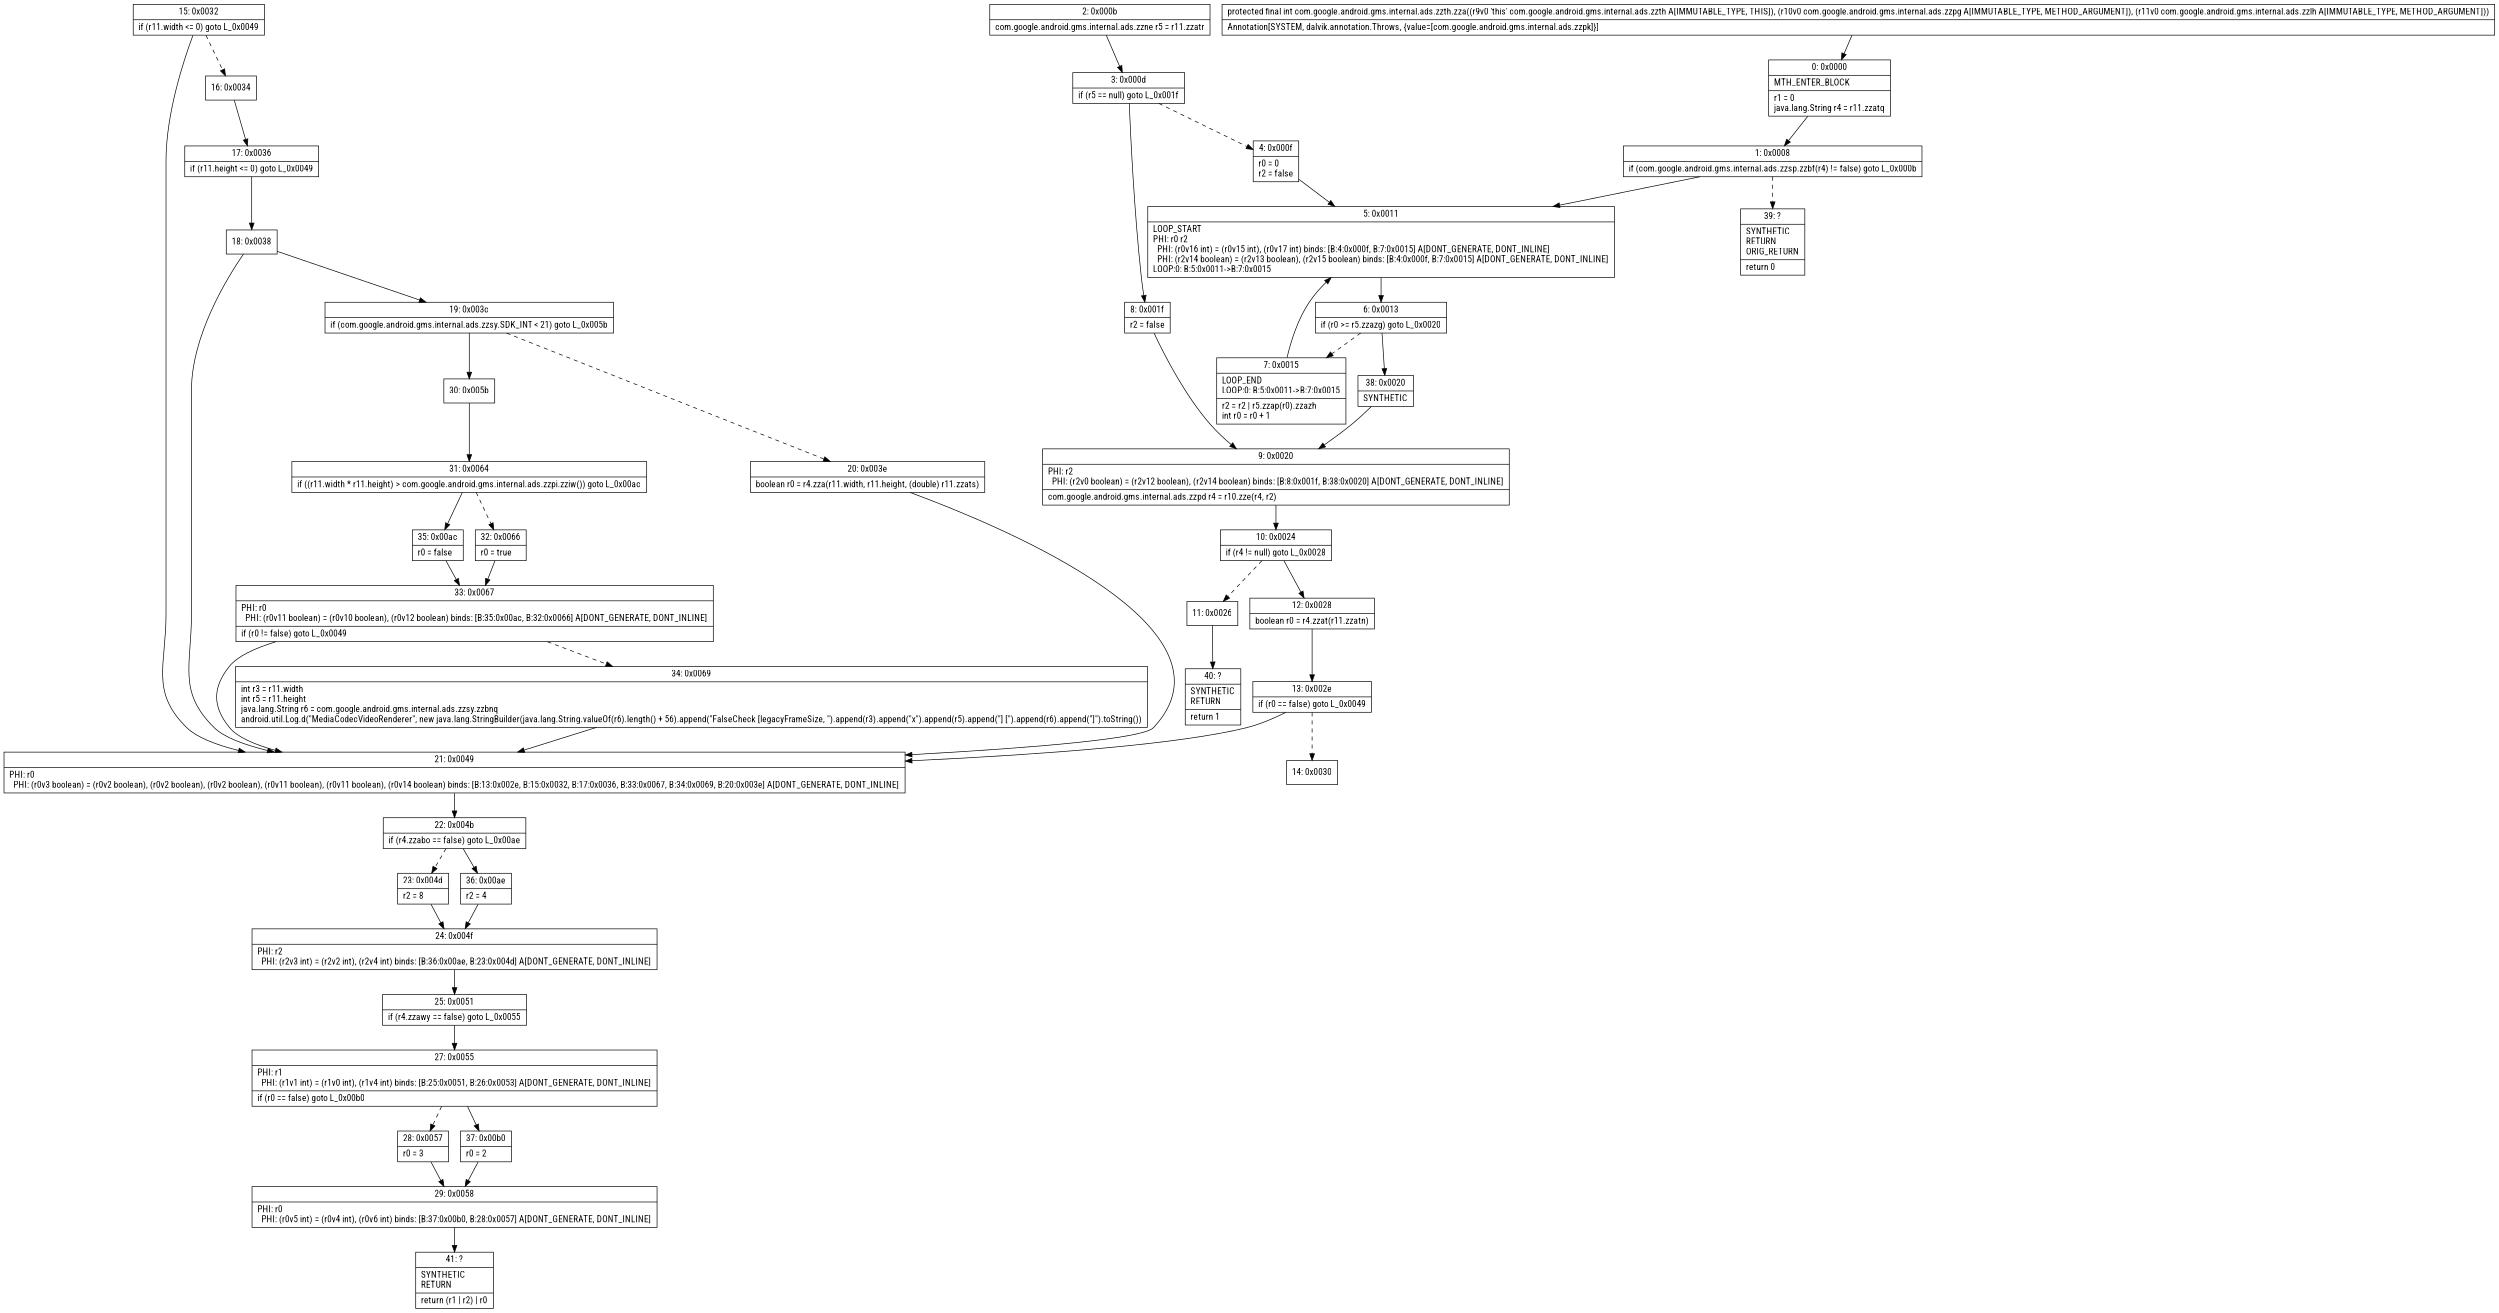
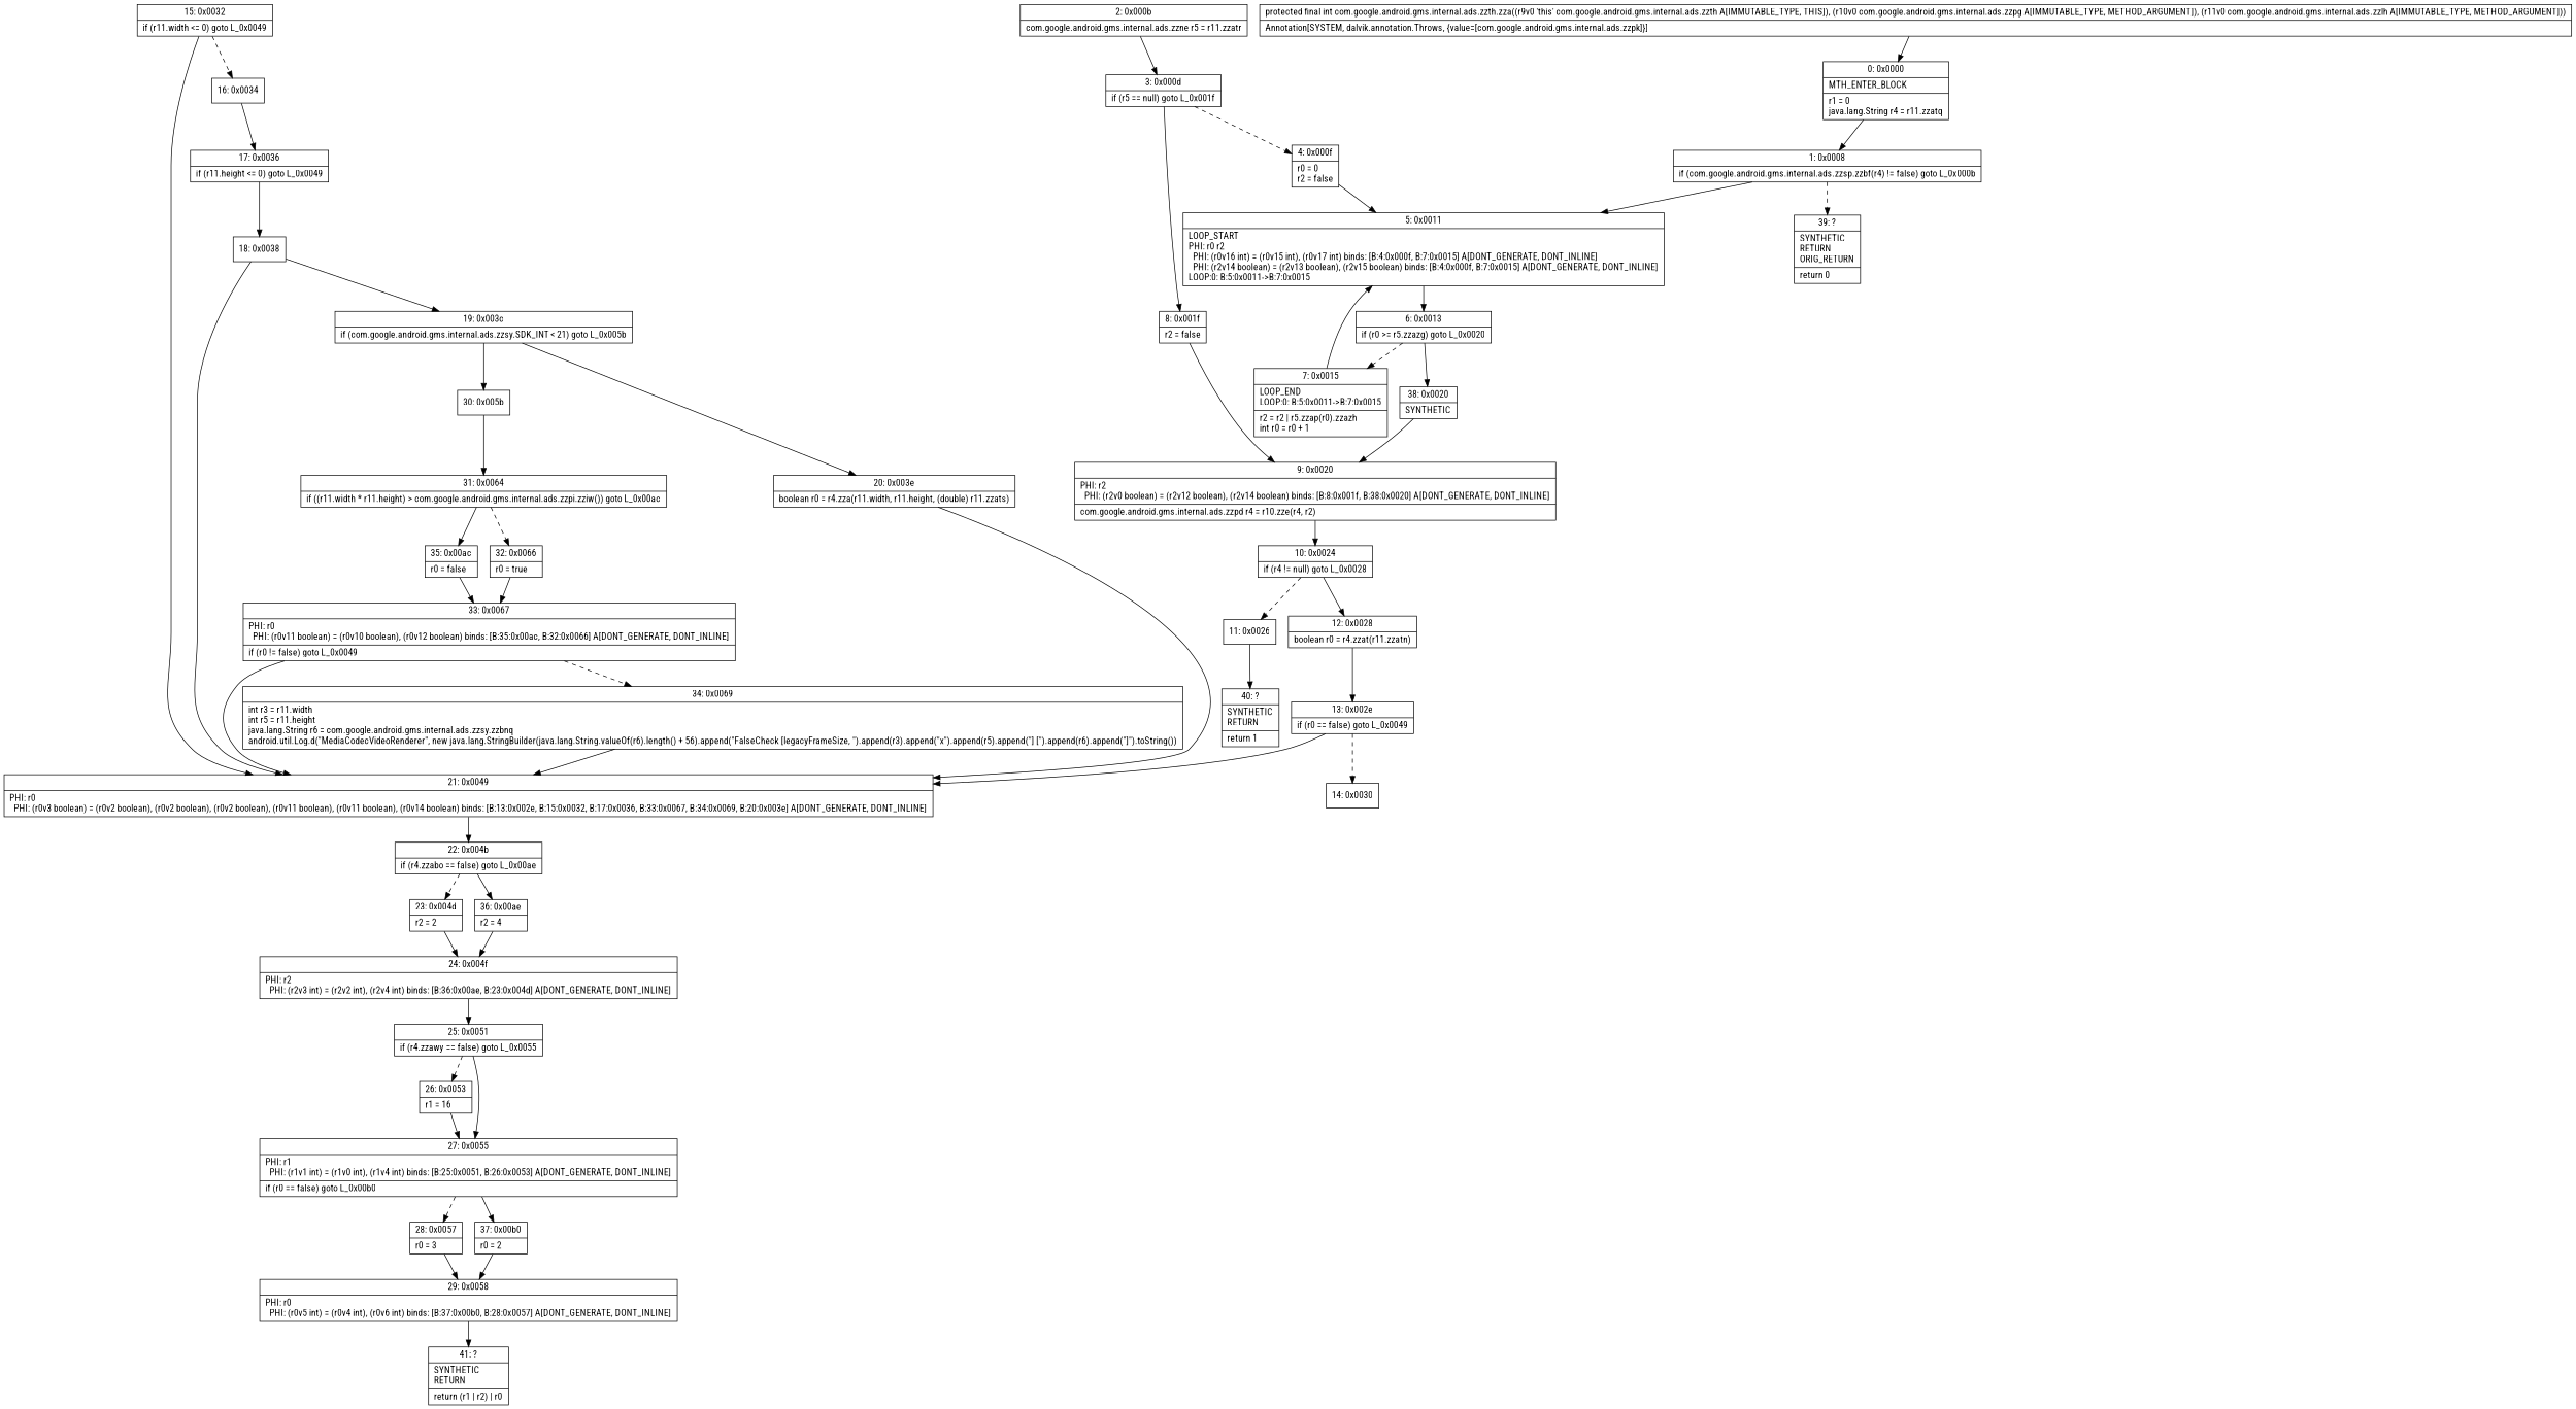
  digraph {
    fontname="Roboto Condensed"
    node [fontname="Roboto Condensed" shape=record]
    edge [fontname="Roboto Condensed"]
    n1 [label="{0\:\ 0x0000|MTH_ENTER_BLOCK\l|r1 = 0\ljava.lang.String r4 = r11.zzatq\l}"]
    n2 [label="{1\:\ 0x0008|if (com.google.android.gms.internal.ads.zzsp.zzbf(r4) != false) goto L_0x000b\l}"]
    n3 [label="{39\:\ ?|SYNTHETIC\lRETURN\lORIG_RETURN\l|return 0\l}"]
    n4 [label="{5\:\ 0x0011|LOOP_START\lPHI: r0 r2 \l  PHI: (r0v16 int) = (r0v15 int), (r0v17 int) binds: [B:4:0x000f, B:7:0x0015] A[DONT_GENERATE, DONT_INLINE]\l  PHI: (r2v14 boolean) = (r2v13 boolean), (r2v15 boolean) binds: [B:4:0x000f, B:7:0x0015] A[DONT_GENERATE, DONT_INLINE]\lLOOP:0: B:5:0x0011\-\>B:7:0x0015\l}"]
    n5 [label="{2\:\ 0x000b|com.google.android.gms.internal.ads.zzne r5 = r11.zzatr\l}"]
    n6 [label="{3\:\ 0x000d|if (r5 == null) goto L_0x001f\l}"]
    n7 [label="{4\:\ 0x000f|r0 = 0\lr2 = false\l}"]
    n8 [label="{8\:\ 0x001f|r2 = false\l}"]
    n9 [label="{9\:\ 0x0020|PHI: r2 \l  PHI: (r2v0 boolean) = (r2v12 boolean), (r2v14 boolean) binds: [B:8:0x001f, B:38:0x0020] A[DONT_GENERATE, DONT_INLINE]\l|com.google.android.gms.internal.ads.zzpd r4 = r10.zze(r4, r2)\l}"]
    n10 [label="{6\:\ 0x0013|if (r0 \>= r5.zzazg) goto L_0x0020\l}"]
    n11 [label="{7\:\ 0x0015|LOOP_END\lLOOP:0: B:5:0x0011\-\>B:7:0x0015\l|r2 = r2 \| r5.zzap(r0).zzazh\lint r0 = r0 + 1\l}"]
    n12 [label="{38\:\ 0x0020|SYNTHETIC\l}"]
    n13 [label="{10\:\ 0x0024|if (r4 != null) goto L_0x0028\l}"]
    n14 [label="{11\:\ 0x0026}"]
    n15 [label="{12\:\ 0x0028|boolean r0 = r4.zzat(r11.zzatn)\l}"]
    n16 [label="{40\:\ ?|SYNTHETIC\lRETURN\l|return 1\l}"]
    n17 [label="{13\:\ 0x002e|if (r0 == false) goto L_0x0049\l}"]
    n18 [label="{14\:\ 0x0030}"]
    n19 [label="{21\:\ 0x0049|PHI: r0 \l  PHI: (r0v3 boolean) = (r0v2 boolean), (r0v2 boolean), (r0v2 boolean), (r0v11 boolean), (r0v11 boolean), (r0v14 boolean) binds: [B:13:0x002e, B:15:0x0032, B:17:0x0036, B:33:0x0067, B:34:0x0069, B:20:0x003e] A[DONT_GENERATE, DONT_INLINE]\l}"]
    n20 [label="{22\:\ 0x004b|if (r4.zzabo == false) goto L_0x00ae\l}"]
    n21 [label="{15\:\ 0x0032|if (r11.width \<= 0) goto L_0x0049\l}"]
    n22 [label="{16\:\ 0x0034}"]
    n23 [label="{17\:\ 0x0036|if (r11.height \<= 0) goto L_0x0049\l}"]
    n24 [label="{18\:\ 0x0038}"]
    n25 [label="{19\:\ 0x003c|if (com.google.android.gms.internal.ads.zzsy.SDK_INT \< 21) goto L_0x005b\l}"]
    n26 [label="{20\:\ 0x003e|boolean r0 = r4.zza(r11.width, r11.height, (double) r11.zzats)\l}"]
    n27 [label="{30\:\ 0x005b}"]
    n28 [label="{31\:\ 0x0064|if ((r11.width * r11.height) \> com.google.android.gms.internal.ads.zzpi.zziw()) goto L_0x00ac\l}"]
-   n29 [label="{23\:\ 0x004d|r2 = 8\l}"]
+   n29 [label="{23\:\ 0x004d|r2 = 2\l}"]
    n30 [label="{36\:\ 0x00ae|r2 = 4\l}"]
    n31 [label="{24\:\ 0x004f|PHI: r2 \l  PHI: (r2v3 int) = (r2v2 int), (r2v4 int) binds: [B:36:0x00ae, B:23:0x004d] A[DONT_GENERATE, DONT_INLINE]\l}"]
    n32 [label="{25\:\ 0x0051|if (r4.zzawy == false) goto L_0x0055\l}"]
+   n33 [label="{26\:\ 0x0053|r1 = 16\l}"]
    n34 [label="{27\:\ 0x0055|PHI: r1 \l  PHI: (r1v1 int) = (r1v0 int), (r1v4 int) binds: [B:25:0x0051, B:26:0x0053] A[DONT_GENERATE, DONT_INLINE]\l|if (r0 == false) goto L_0x00b0\l}"]
    n35 [label="{28\:\ 0x0057|r0 = 3\l}"]
    n36 [label="{37\:\ 0x00b0|r0 = 2\l}"]
    n37 [label="{29\:\ 0x0058|PHI: r0 \l  PHI: (r0v5 int) = (r0v4 int), (r0v6 int) binds: [B:37:0x00b0, B:28:0x0057] A[DONT_GENERATE, DONT_INLINE]\l}"]
    n38 [label="{41\:\ ?|SYNTHETIC\lRETURN\l|return (r1 \| r2) \| r0\l}"]
    n39 [label="{32\:\ 0x0066|r0 = true\l}"]
    n40 [label="{35\:\ 0x00ac|r0 = false\l}"]
    n41 [label="{33\:\ 0x0067|PHI: r0 \l  PHI: (r0v11 boolean) = (r0v10 boolean), (r0v12 boolean) binds: [B:35:0x00ac, B:32:0x0066] A[DONT_GENERATE, DONT_INLINE]\l|if (r0 != false) goto L_0x0049\l}"]
    n42 [label="{34\:\ 0x0069|int r3 = r11.width\lint r5 = r11.height\ljava.lang.String r6 = com.google.android.gms.internal.ads.zzsy.zzbnq\landroid.util.Log.d(\"MediaCodecVideoRenderer\", new java.lang.StringBuilder(java.lang.String.valueOf(r6).length() + 56).append(\"FalseCheck [legacyFrameSize, \").append(r3).append(\"x\").append(r5).append(\"] [\").append(r6).append(\"]\").toString())\l}"]
    n43 [label="{protected final int com.google.android.gms.internal.ads.zzth.zza((r9v0 'this' com.google.android.gms.internal.ads.zzth A[IMMUTABLE_TYPE, THIS]), (r10v0 com.google.android.gms.internal.ads.zzpg A[IMMUTABLE_TYPE, METHOD_ARGUMENT]), (r11v0 com.google.android.gms.internal.ads.zzlh A[IMMUTABLE_TYPE, METHOD_ARGUMENT]))  | Annotation[SYSTEM, dalvik.annotation.Throws, \{value=[com.google.android.gms.internal.ads.zzpk]\}]\l}"]
    n1 -> n2
    n2 -> n3 [style=dashed]
    n2 -> n4
    n4 -> n10
    n5 -> n6
    n6 -> n7 [style=dashed]
    n6 -> n8
    n7 -> n4
    n8 -> n9
    n9 -> n13
    n10 -> n11 [style=dashed]
    n10 -> n12
    n11 -> n4
    n12 -> n9
    n13 -> n14 [style=dashed]
    n13 -> n15
    n14 -> n16
    n15 -> n17
    n17 -> n18 [style=dashed]
    n17 -> n19
    n19 -> n20
    n20 -> n29 [style=dashed]
    n20 -> n30
    n21 -> n19
    n21 -> n22 [style=dashed]
    n22 -> n23
    n23 -> n24 [style=solid]
    n24 -> n19
    n24 -> n25
-   n25 -> n26 [style=dashed]
+   n25 -> n26 [style=solid]
    n25 -> n27
    n26 -> n19
    n27 -> n28
    n28 -> n39 [style=dashed]
    n28 -> n40
    n29 -> n31
    n30 -> n31
    n31 -> n32
+   n32 -> n33 [style=dashed]
    n32 -> n34
+   n33 -> n34
    n34 -> n35 [style=dashed]
    n34 -> n36
    n35 -> n37
    n36 -> n37
    n37 -> n38
    n39 -> n41
    n40 -> n41
    n41 -> n19
    n41 -> n42 [style=dashed]
    n42 -> n19
    n43 -> n1
  }
